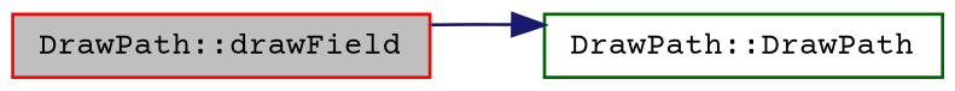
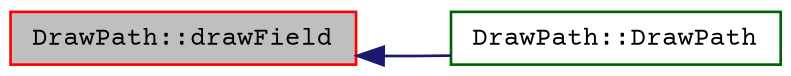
  digraph {
    rankdir=LR
    fontname="Courier Prime"
    node [fontname="Courier Prime" fontsize=10 shape=record style=filled]
    n1 [color=red fillcolor=grey75 fontcolor=black height=0.2 label="DrawPath::drawField" width=0.4]
    n2 [color=darkgreen fillcolor=white height=0.2 label="DrawPath::DrawPath" width=0.4]
-   n2 -> n1 [color=midnightblue dir=back fontname="Courier Prime" fontsize=10 labelfontname=Helvetica labelfontsize=10 style=solid]
+   n1 -> n2 [color=midnightblue dir=back fontname="Courier Prime" fontsize=10 labelfontname=Helvetica labelfontsize=10 style=solid]
  }
